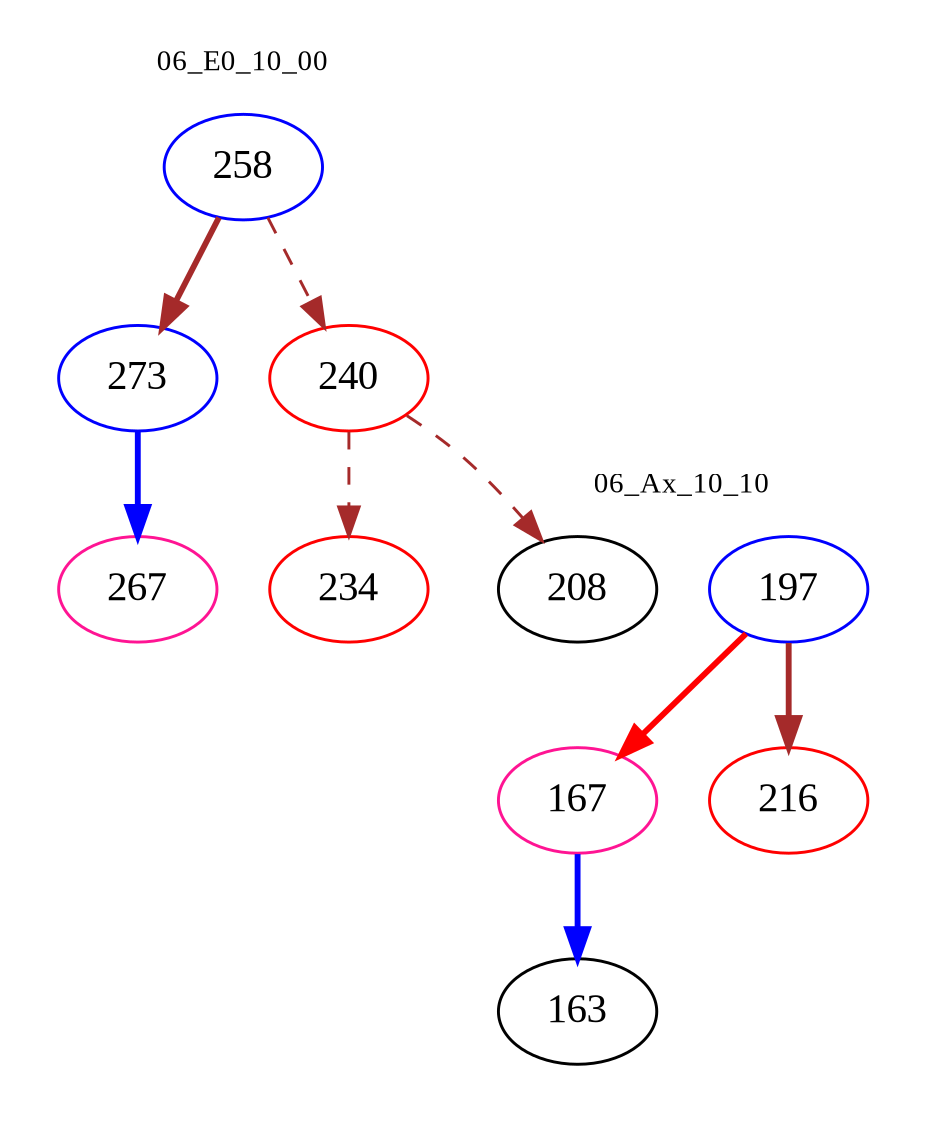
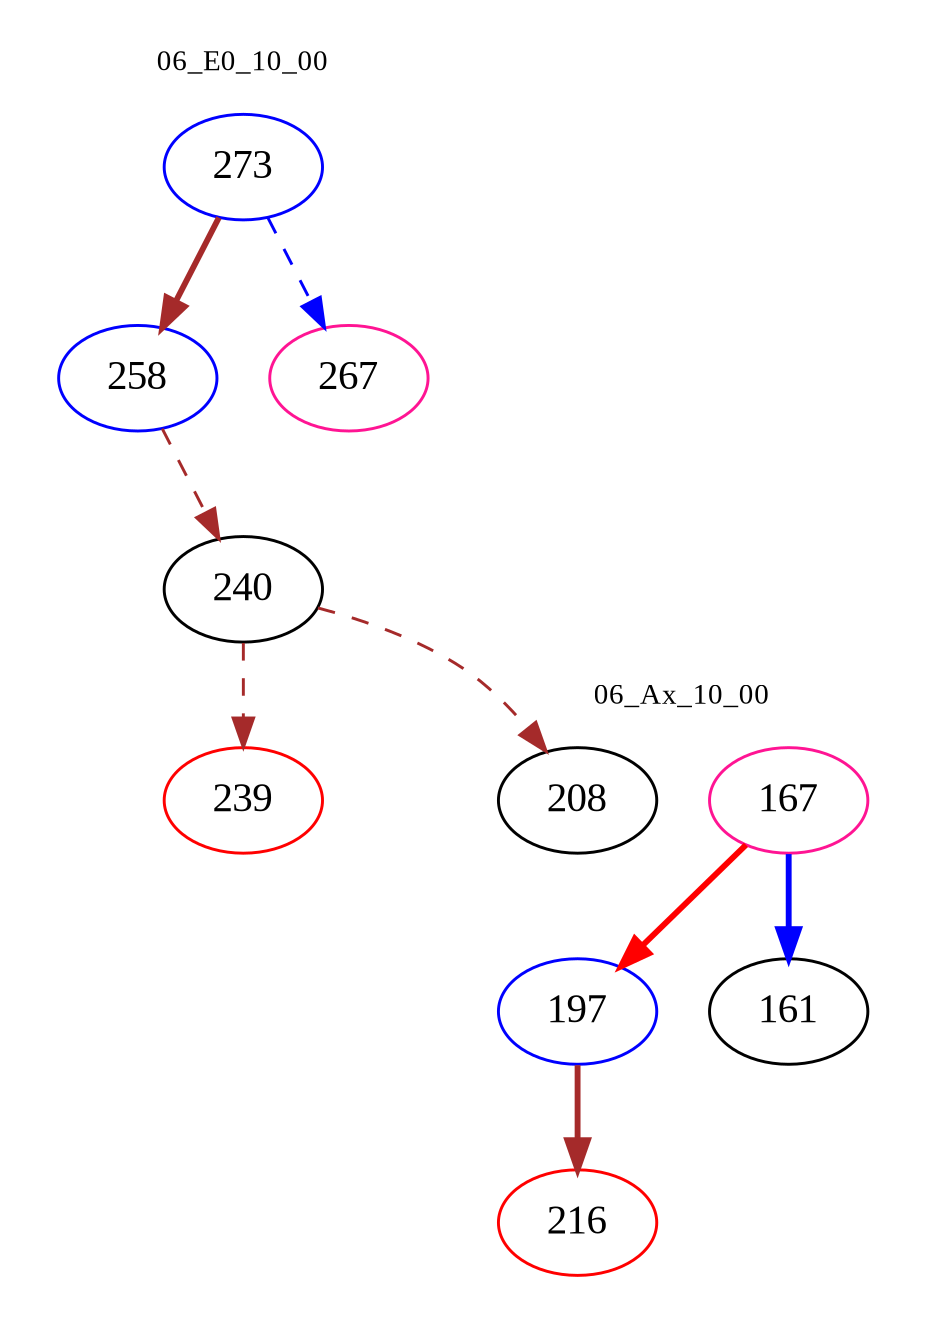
  digraph {
    fontname="Liberation Serif"
    node [color=blue fontname="Liberation Serif"]
    edge [color=brown fontname="Liberation Serif" style=bold]
    n1 [label=197]
    n2 [color=deeppink label=167]
    n3 [color=red label=216]
-   n4 [color=black label=163]
+   n4 [color=black label=161]
    n5 [color=black label=208]
    n6 [label=258]
-   n7 [color=red label=240]
+   n7 [color=black label=240]
    n8 [label=273]
-   n9 [color=red label=234]
+   n9 [color=red label=239]
    n10 [color=deeppink label=267]
    subgraph cluster_1 {
      color=white
      fontsize=10
-     label="06_Ax_10_10"
+     label="06_Ax_10_00"
      n1
      n2
      n3
      n4
      n5
    }
    subgraph cluster_2 {
      color=white
      fontsize=10
      label="06_E0_10_00"
      n6
      n7
      n8
      n9
      n10
    }
-   n1 -> n2 [color=red]
+   n2 -> n1 [color=red]
    n1 -> n3
    n2 -> n4 [color=blue]
    n6 -> n7 [style=dashed]
-   n6 -> n8
+   n8 -> n6
    n7 -> n5 [style=dashed]
    n7 -> n9 [style=dashed]
-   n8 -> n10 [color=blue]
+   n8 -> n10 [color=blue style=dashed]
  }
